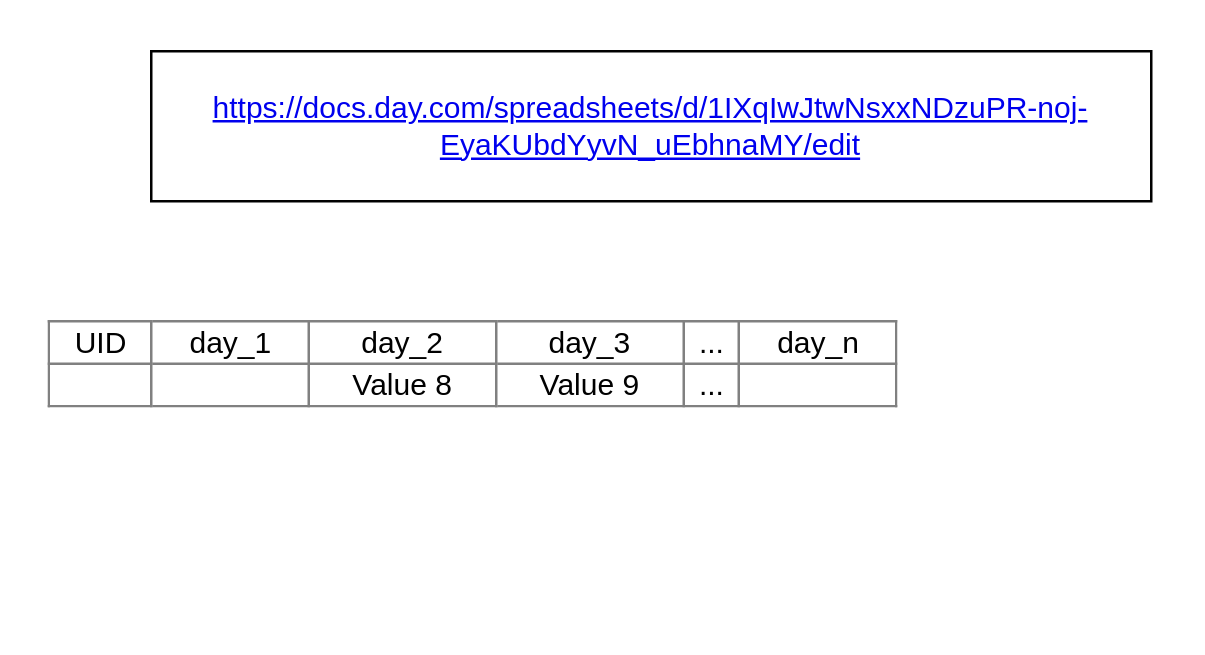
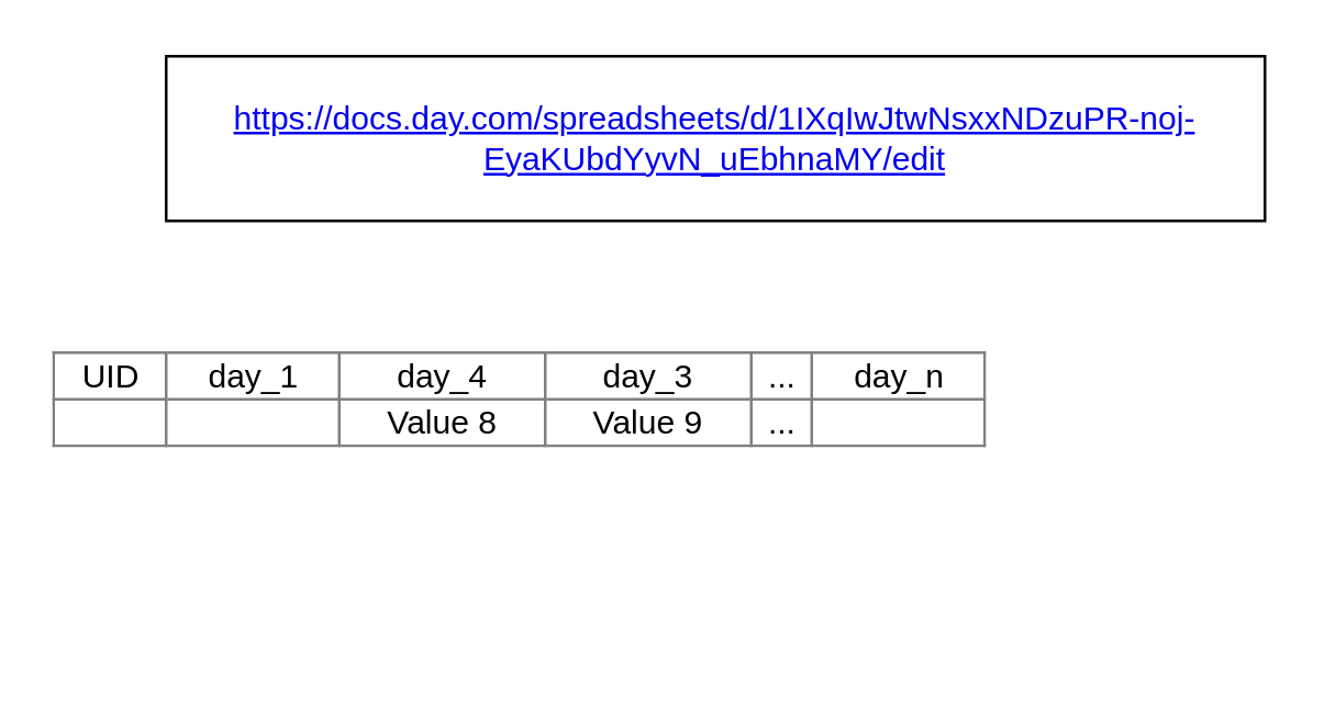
  <mxCell id="0" />
  <mxCell id="1" parent="0" />
- <mxCell id="2" value="&lt;table border=&quot;1&quot; width=&quot;100%&quot; style=&quot;width: 100% ; height: 100% ; border-collapse: collapse&quot;&gt;&lt;tbody&gt;&lt;tr&gt;&lt;td&gt;UID&lt;/td&gt;&lt;td&gt;day_1&lt;/td&gt;&lt;td&gt;day_2&lt;/td&gt;&lt;td&gt;day_3&lt;/td&gt;&lt;td&gt;...&lt;/td&gt;&lt;td&gt;day_n&lt;/td&gt;&lt;/tr&gt;&lt;tr&gt;&lt;td&gt;&lt;br&gt;&lt;/td&gt;&lt;td&gt;&lt;br&gt;&lt;/td&gt;&lt;td&gt;Value 8&lt;/td&gt;&lt;td&gt;Value 9&lt;/td&gt;&lt;td&gt;...&lt;/td&gt;&lt;td&gt;&lt;br&gt;&lt;/td&gt;&lt;/tr&gt;&lt;/tbody&gt;&lt;/table&gt;" style="text;html=1;strokeColor=none;fillColor=none;overflow=width;spacing=10;align=center;verticalAlign=middle;resizeWidth=0;resizeHeight=0;imageAspect=1;recursiveResize=0;resizable=1;" vertex="1" parent="1"><mxGeometry x="20" y="50" width="340" height="190" as="geometry" /></mxCell>
+ <mxCell id="2" value="&lt;table border=&quot;1&quot; width=&quot;100%&quot; style=&quot;width: 100% ; height: 100% ; border-collapse: collapse&quot;&gt;&lt;tbody&gt;&lt;tr&gt;&lt;td&gt;UID&lt;/td&gt;&lt;td&gt;day_1&lt;/td&gt;&lt;td&gt;day_4&lt;/td&gt;&lt;td&gt;day_3&lt;/td&gt;&lt;td&gt;...&lt;/td&gt;&lt;td&gt;day_n&lt;/td&gt;&lt;/tr&gt;&lt;tr&gt;&lt;td&gt;&lt;br&gt;&lt;/td&gt;&lt;td&gt;&lt;br&gt;&lt;/td&gt;&lt;td&gt;Value 8&lt;/td&gt;&lt;td&gt;Value 9&lt;/td&gt;&lt;td&gt;...&lt;/td&gt;&lt;td&gt;&lt;br&gt;&lt;/td&gt;&lt;/tr&gt;&lt;/tbody&gt;&lt;/table&gt;" style="text;html=1;strokeColor=none;fillColor=none;overflow=width;spacing=10;align=center;verticalAlign=middle;resizeWidth=0;resizeHeight=0;imageAspect=1;recursiveResize=0;resizable=1;" vertex="1" parent="1"><mxGeometry x="20" y="50" width="340" height="190" as="geometry" /></mxCell>
  <mxCell id="3" value="&lt;a href=&quot;https://docs.google.com/spreadsheets/d/1IXqIwJtwNsxxNDzuPR-noj-EyaKUbdYyvN_uEbhnaMY/edit&quot;&gt;https://docs.day.com/spreadsheets/d/1IXqIwJtwNsxxNDzuPR-noj-EyaKUbdYyvN_uEbhnaMY/edit&lt;/a&gt;" style="rounded=0;whiteSpace=wrap;html=1;align=center;" vertex="1" parent="1"><mxGeometry x="60" y="20" width="400" height="60" as="geometry" /></mxCell>
